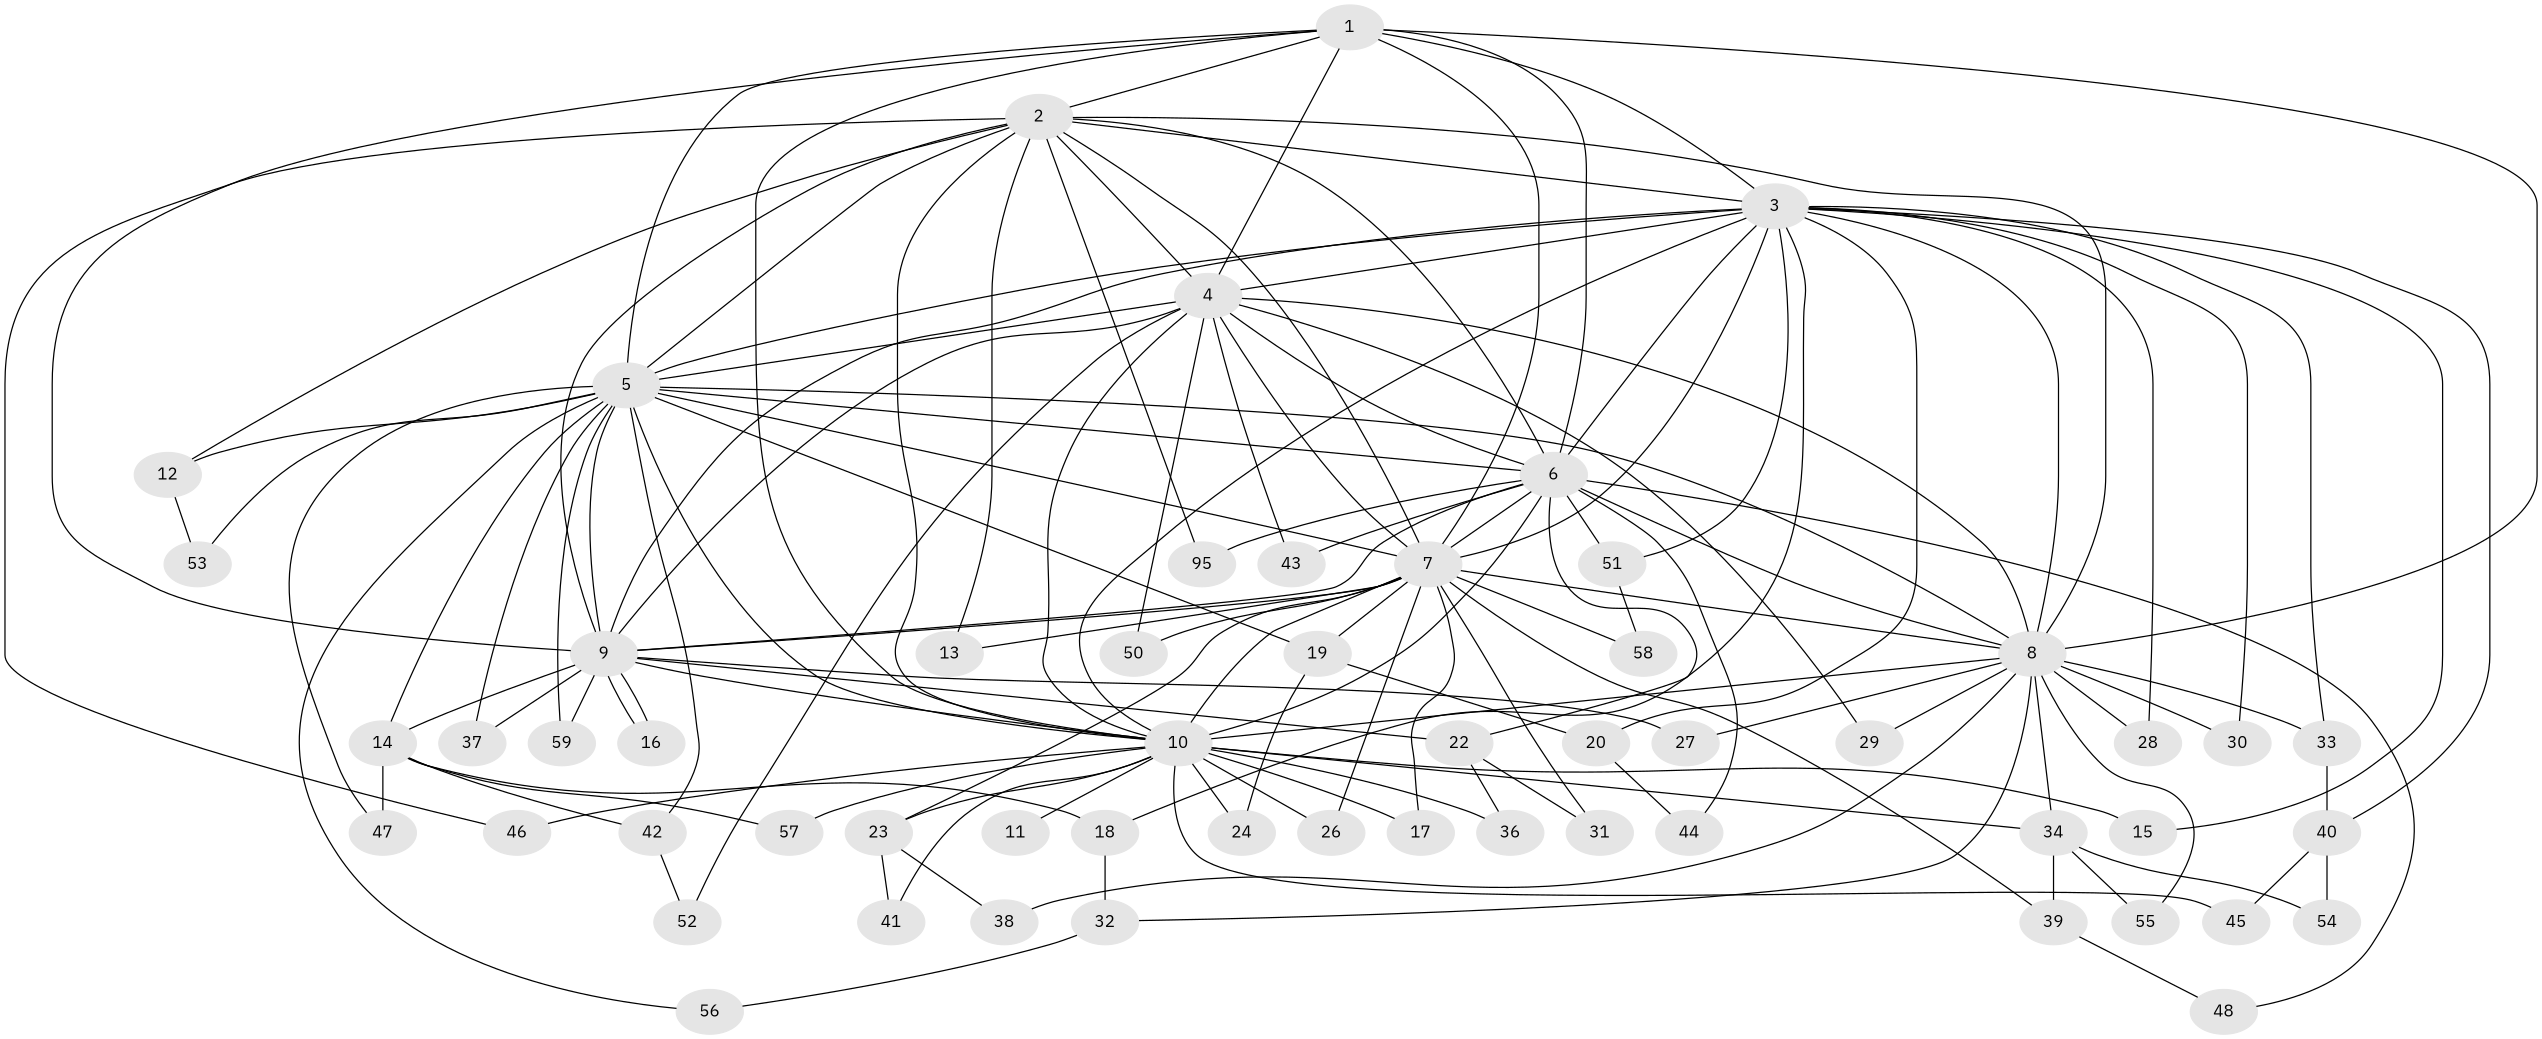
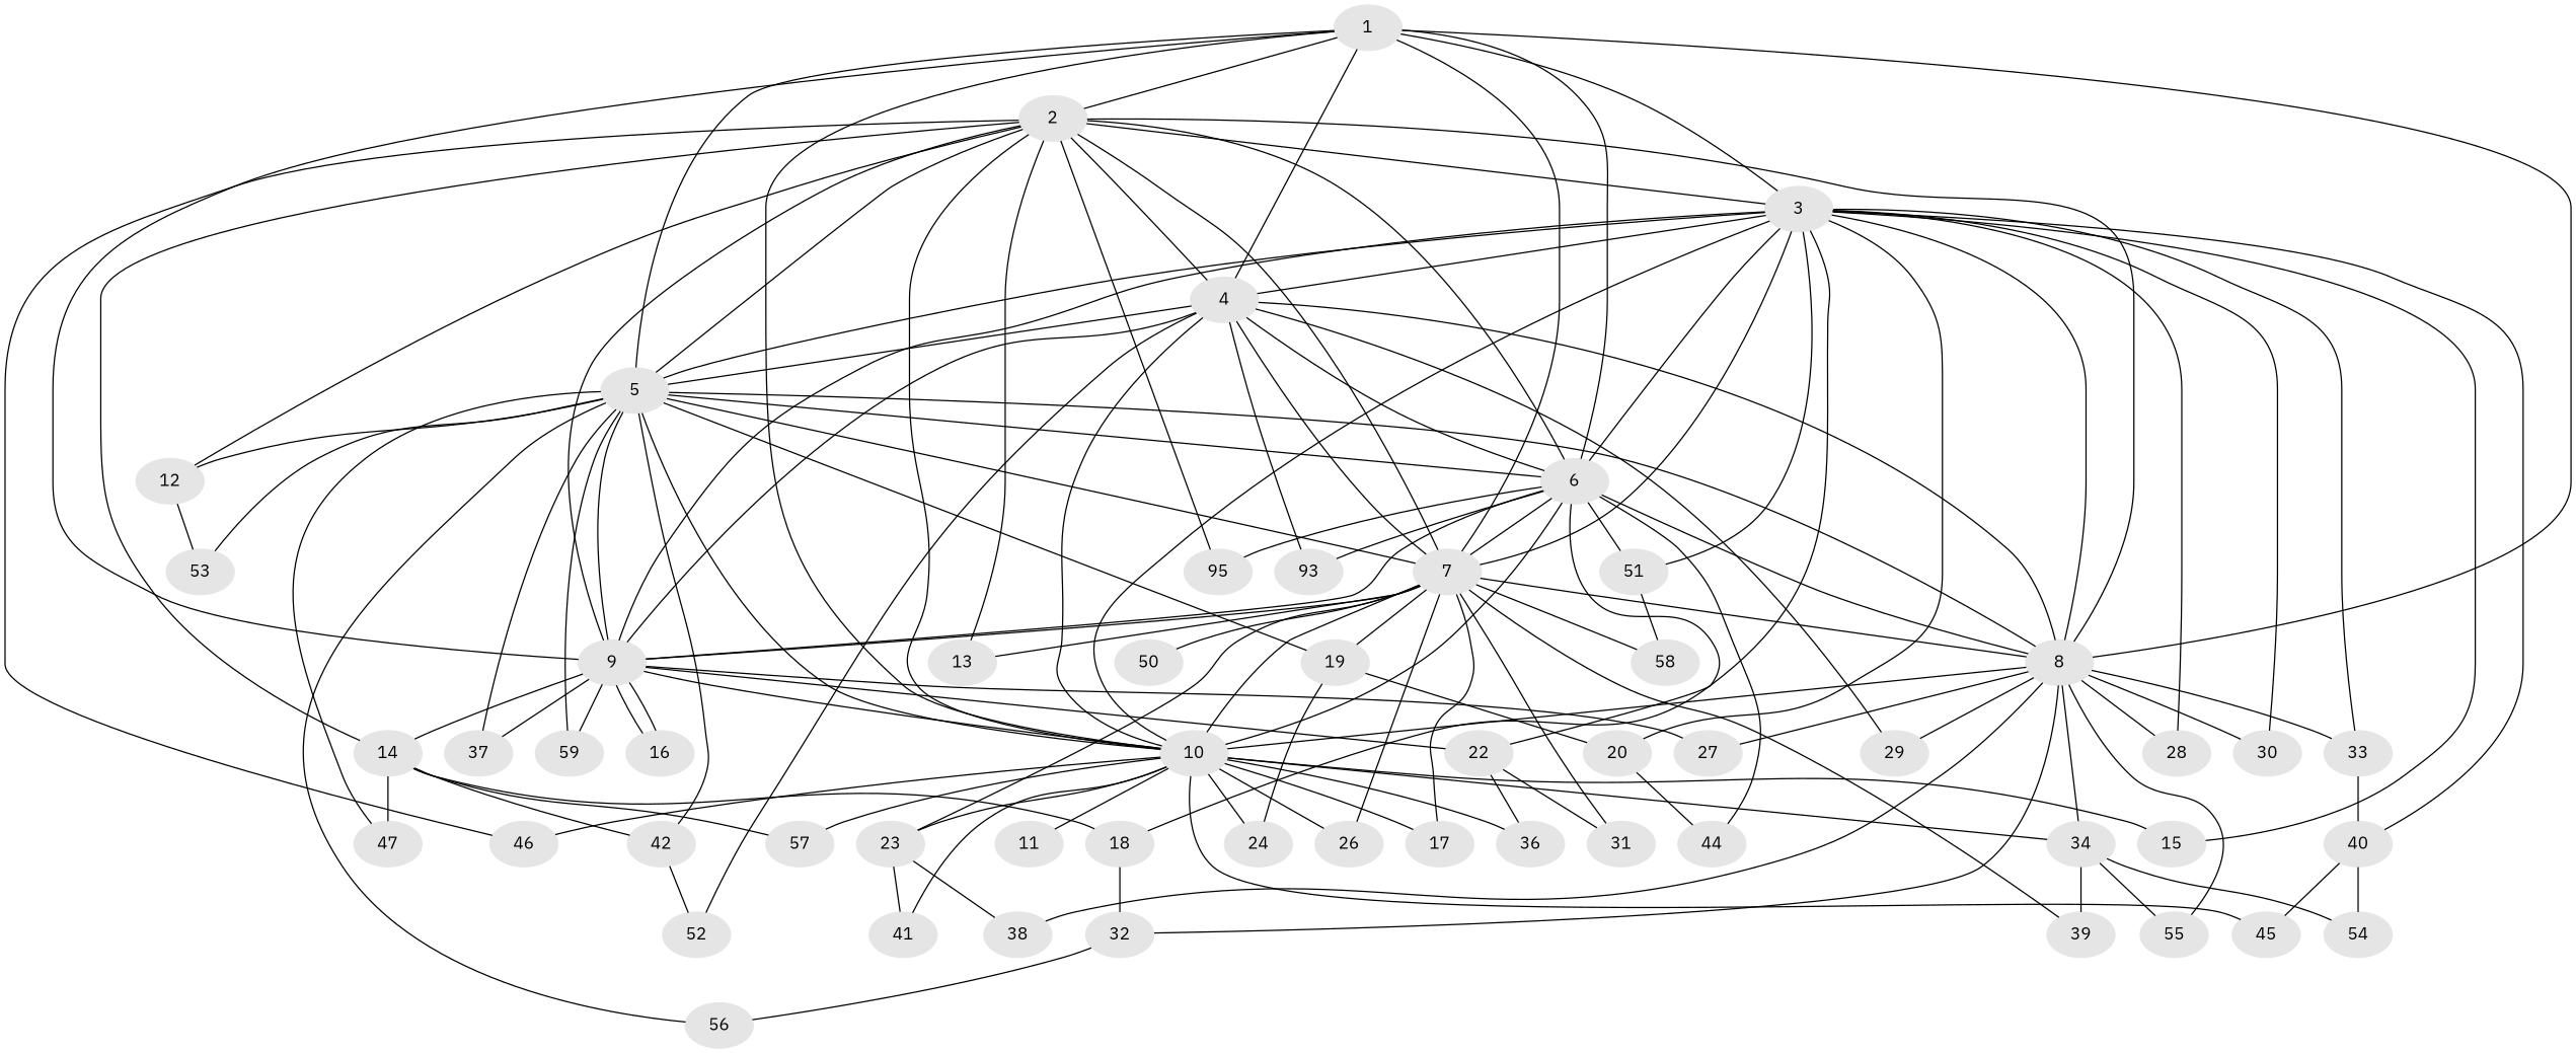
  graph {
    fontname="IBM Plex Sans"
    node [color=gray90 fontname="IBM Plex Sans" style=filled]
    edge [fontname="IBM Plex Sans"]
    1
    2
    3
    4
    5
    6
    7
    8
    9
    10
    12
    13
    n13 [label=95]
    46
    15
    18
    20
    28
    30
    33
    40
    51
    29
-   43
+   43 [label=93]
    50
    52
    14
    19
    37
    42
    47
    53
    56
    59
    22
    44
-   48
    17
    23
    26
    31
    39
    58
    27
    32
    34
    38
    55
    16
    11
    24
    36
    41
    45
    57
    54
    1 -- 2
    1 -- 3
    1 -- 4
    1 -- 5
    1 -- 6
    1 -- 7
    1 -- 8
    1 -- 9
    1 -- 10
    2 -- 3
    2 -- 4
    2 -- 5
    2 -- 6
    2 -- 7
    2 -- 8
    2 -- 9
    2 -- 10
    2 -- 12
    2 -- 13
    2 -- n13
    2 -- 46
    3 -- 4
    3 -- 5
    3 -- 6
    3 -- 7
    3 -- 8
    3 -- 9
    3 -- 10
    3 -- 15
    3 -- 18
    3 -- 20
    3 -- 28
    3 -- 30
    3 -- 33
    3 -- 40
    3 -- 51
    4 -- 5
    4 -- 6
    4 -- 7
    4 -- 8
    4 -- 9
    4 -- 10
    4 -- 29
    4 -- 43
-   4 -- 50
    4 -- 52
    5 -- 6
    5 -- 7
    5 -- 8
    5 -- 9
    5 -- 10
    5 -- 12
-   5 -- 14
+   2 -- 14
    5 -- 19
    5 -- 37
    5 -- 42
    5 -- 47
    5 -- 53
    5 -- 56
    5 -- 59
    6 -- 7
    6 -- 8
    6 -- 9
    6 -- 10
    6 -- n13
    6 -- 51
    6 -- 43
    6 -- 22
    6 -- 44
-   6 -- 48
    7 -- 8
    7 -- 9
    7 -- 10
    7 -- 13
    7 -- 50
    7 -- 19
    7 -- 17
    7 -- 23
    7 -- 26
    7 -- 31
    7 -- 39
    7 -- 58
    8 -- 10
    8 -- 28
    8 -- 30
    8 -- 33
    8 -- 29
    8 -- 27
    8 -- 32
    8 -- 34
    8 -- 38
    8 -- 55
    9 -- 10
    9 -- 14
    9 -- 37
    9 -- 59
    9 -- 22
    9 -- 27
    9 -- 16
    9 -- 16
    10 -- 46
    10 -- 15
    10 -- 17
    10 -- 23
    10 -- 26
    10 -- 34
    10 -- 11
    10 -- 24
    10 -- 36
    10 -- 41
    10 -- 45
    10 -- 57
    12 -- 53
    18 -- 32
    20 -- 44
    33 -- 40
    40 -- 45
    40 -- 54
    51 -- 58
    14 -- 18
    14 -- 42
    14 -- 47
    14 -- 57
    19 -- 20
    19 -- 24
    42 -- 52
    22 -- 31
    22 -- 36
    23 -- 38
    23 -- 41
-   39 -- 48
    32 -- 56
    34 -- 39
    34 -- 55
    34 -- 54
  }
